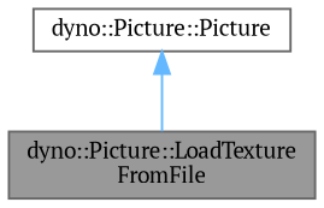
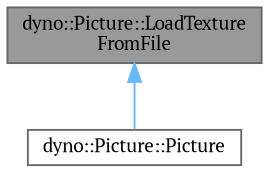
  digraph {
    rankdir=TB
    fontname="PT Serif"
    node [fontname="PT Serif" fontsize=10 shape=box style=filled]
    n1 [color=gray40 fillcolor=grey60 fontcolor=black height=0.2 label="dyno::Picture::LoadTexture\lFromFile" width=0.4]
    n2 [color=grey40 fillcolor=white height=0.2 label="dyno::Picture::Picture" width=0.4]
-   n2 -> n1 [color=steelblue1 dir=back fontname="PT Serif" fontsize=10 labelfontname=Helvetica labelfontsize=10 style=solid]
+   n1 -> n2 [color=steelblue1 dir=back fontname="PT Serif" fontsize=10 labelfontname=Helvetica labelfontsize=10 style=solid]
  }
